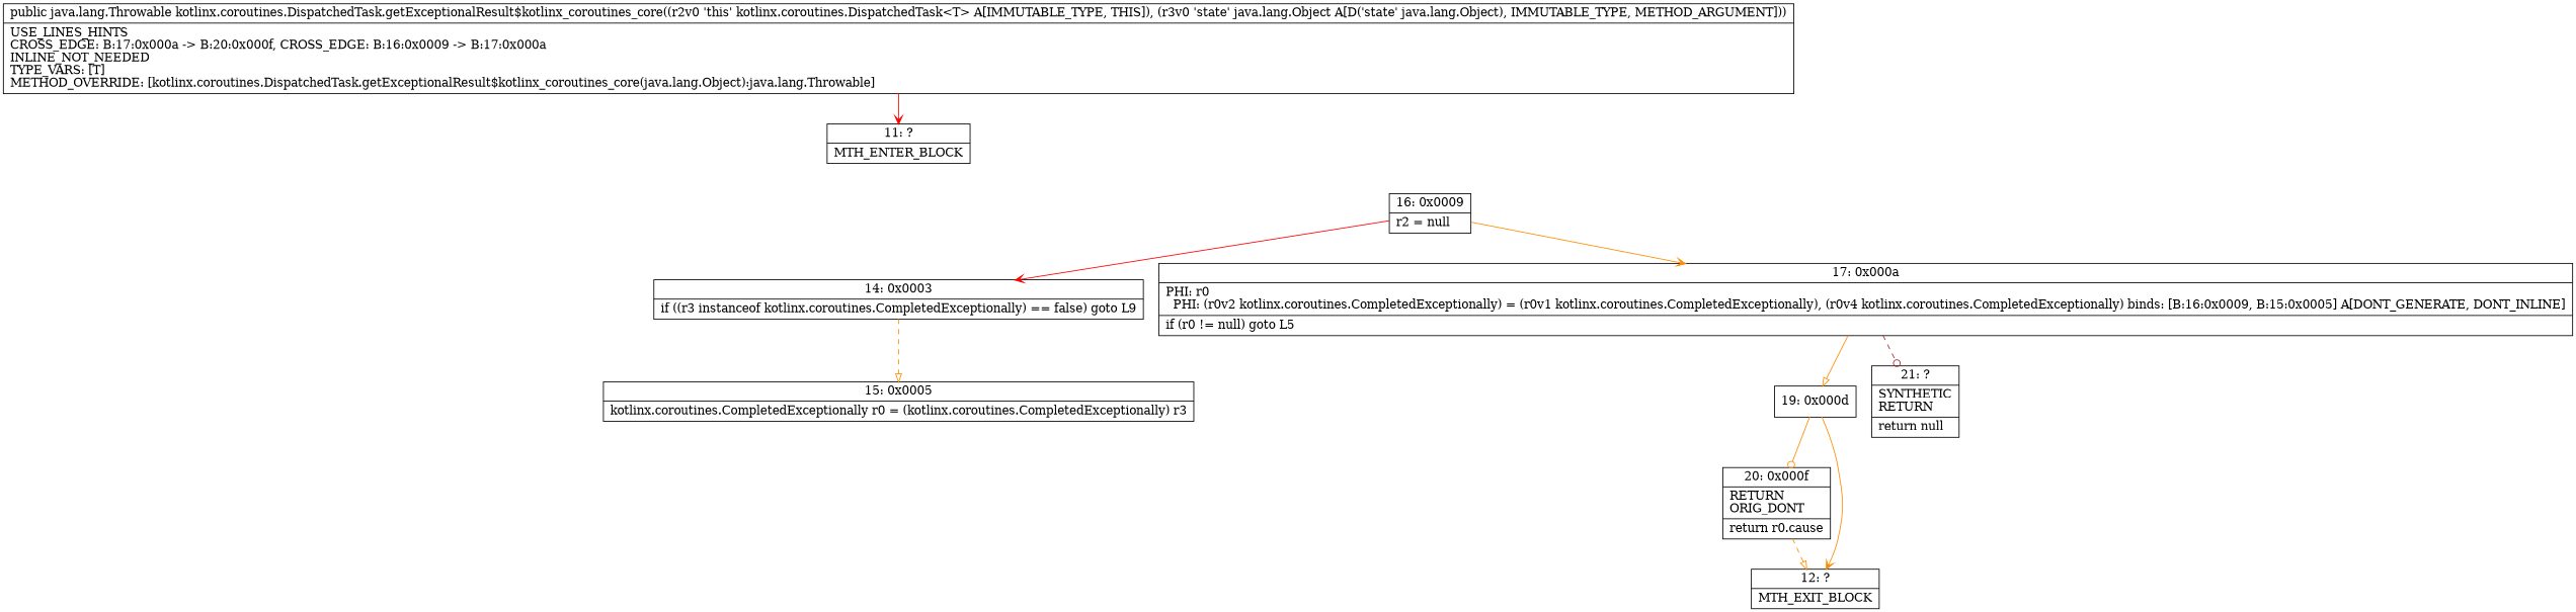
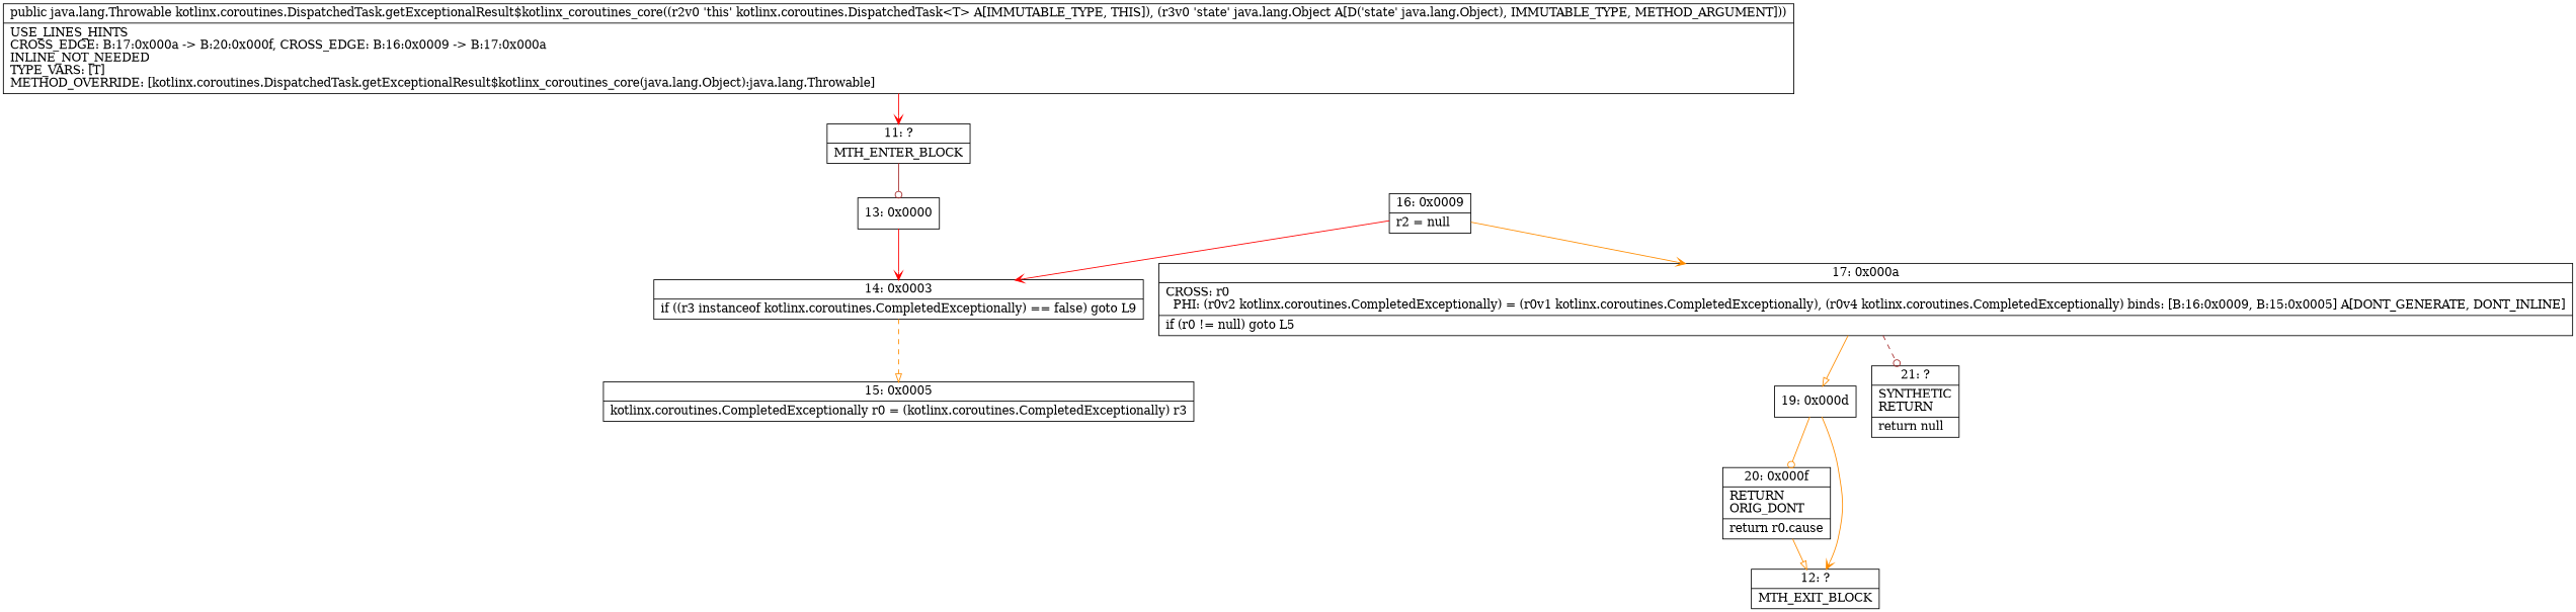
  digraph {
    node [shape=record]
    edge [arrowhead=vee color=darkorange]
    n1 [label="{11\:\ ?|MTH_ENTER_BLOCK\l}"]
+   n2 [label="{13\:\ 0x0000}"]
    n3 [label="{14\:\ 0x0003|if ((r3 instanceof kotlinx.coroutines.CompletedExceptionally) == false) goto L9\l}"]
    n4 [label="{15\:\ 0x0005|kotlinx.coroutines.CompletedExceptionally r0 = (kotlinx.coroutines.CompletedExceptionally) r3\l}"]
    n5 [label="{16\:\ 0x0009|r2 = null\l}"]
-   n6 [label="{17\:\ 0x000a|PHI: r0 \l  PHI: (r0v2 kotlinx.coroutines.CompletedExceptionally) = (r0v1 kotlinx.coroutines.CompletedExceptionally), (r0v4 kotlinx.coroutines.CompletedExceptionally) binds: [B:16:0x0009, B:15:0x0005] A[DONT_GENERATE, DONT_INLINE]\l|if (r0 != null) goto L5\l}"]
+   n6 [label="{17\:\ 0x000a|CROSS: r0 \l  PHI: (r0v2 kotlinx.coroutines.CompletedExceptionally) = (r0v1 kotlinx.coroutines.CompletedExceptionally), (r0v4 kotlinx.coroutines.CompletedExceptionally) binds: [B:16:0x0009, B:15:0x0005] A[DONT_GENERATE, DONT_INLINE]\l|if (r0 != null) goto L5\l}"]
    n7 [label="{19\:\ 0x000d}"]
    n8 [label="{21\:\ ?|SYNTHETIC\lRETURN\l|return null\l}"]
    n9 [label="{20\:\ 0x000f|RETURN\lORIG_DONT\l|return r0.cause\l}"]
    n10 [label="{12\:\ ?|MTH_EXIT_BLOCK\l}"]
    n11 [label="{public java.lang.Throwable kotlinx.coroutines.DispatchedTask.getExceptionalResult$kotlinx_coroutines_core((r2v0 'this' kotlinx.coroutines.DispatchedTask\<T\> A[IMMUTABLE_TYPE, THIS]), (r3v0 'state' java.lang.Object A[D('state' java.lang.Object), IMMUTABLE_TYPE, METHOD_ARGUMENT]))  | USE_LINES_HINTS\lCROSS_EDGE: B:17:0x000a \-\> B:20:0x000f, CROSS_EDGE: B:16:0x0009 \-\> B:17:0x000a\lINLINE_NOT_NEEDED\lTYPE_VARS: [T]\lMETHOD_OVERRIDE: [kotlinx.coroutines.DispatchedTask.getExceptionalResult$kotlinx_coroutines_core(java.lang.Object):java.lang.Throwable]\l}"]
+   n1 -> n2 [arrowhead=odot color=brown]
+   n2 -> n3 [color=red]
    n3 -> n4 [arrowhead=onormal style=dashed]
    n5 -> n3 [color=red]
    n5 -> n6
    n6 -> n7 [arrowhead=onormal]
    n6 -> n8 [arrowhead=odot color=brown style=dashed]
    n7 -> n9 [arrowhead=odot]
    n7 -> n10
-   n9 -> n10 [arrowhead=onormal style=dashed]
+   n9 -> n10 [arrowhead=onormal]
    n11 -> n1 [color=red]
  }
